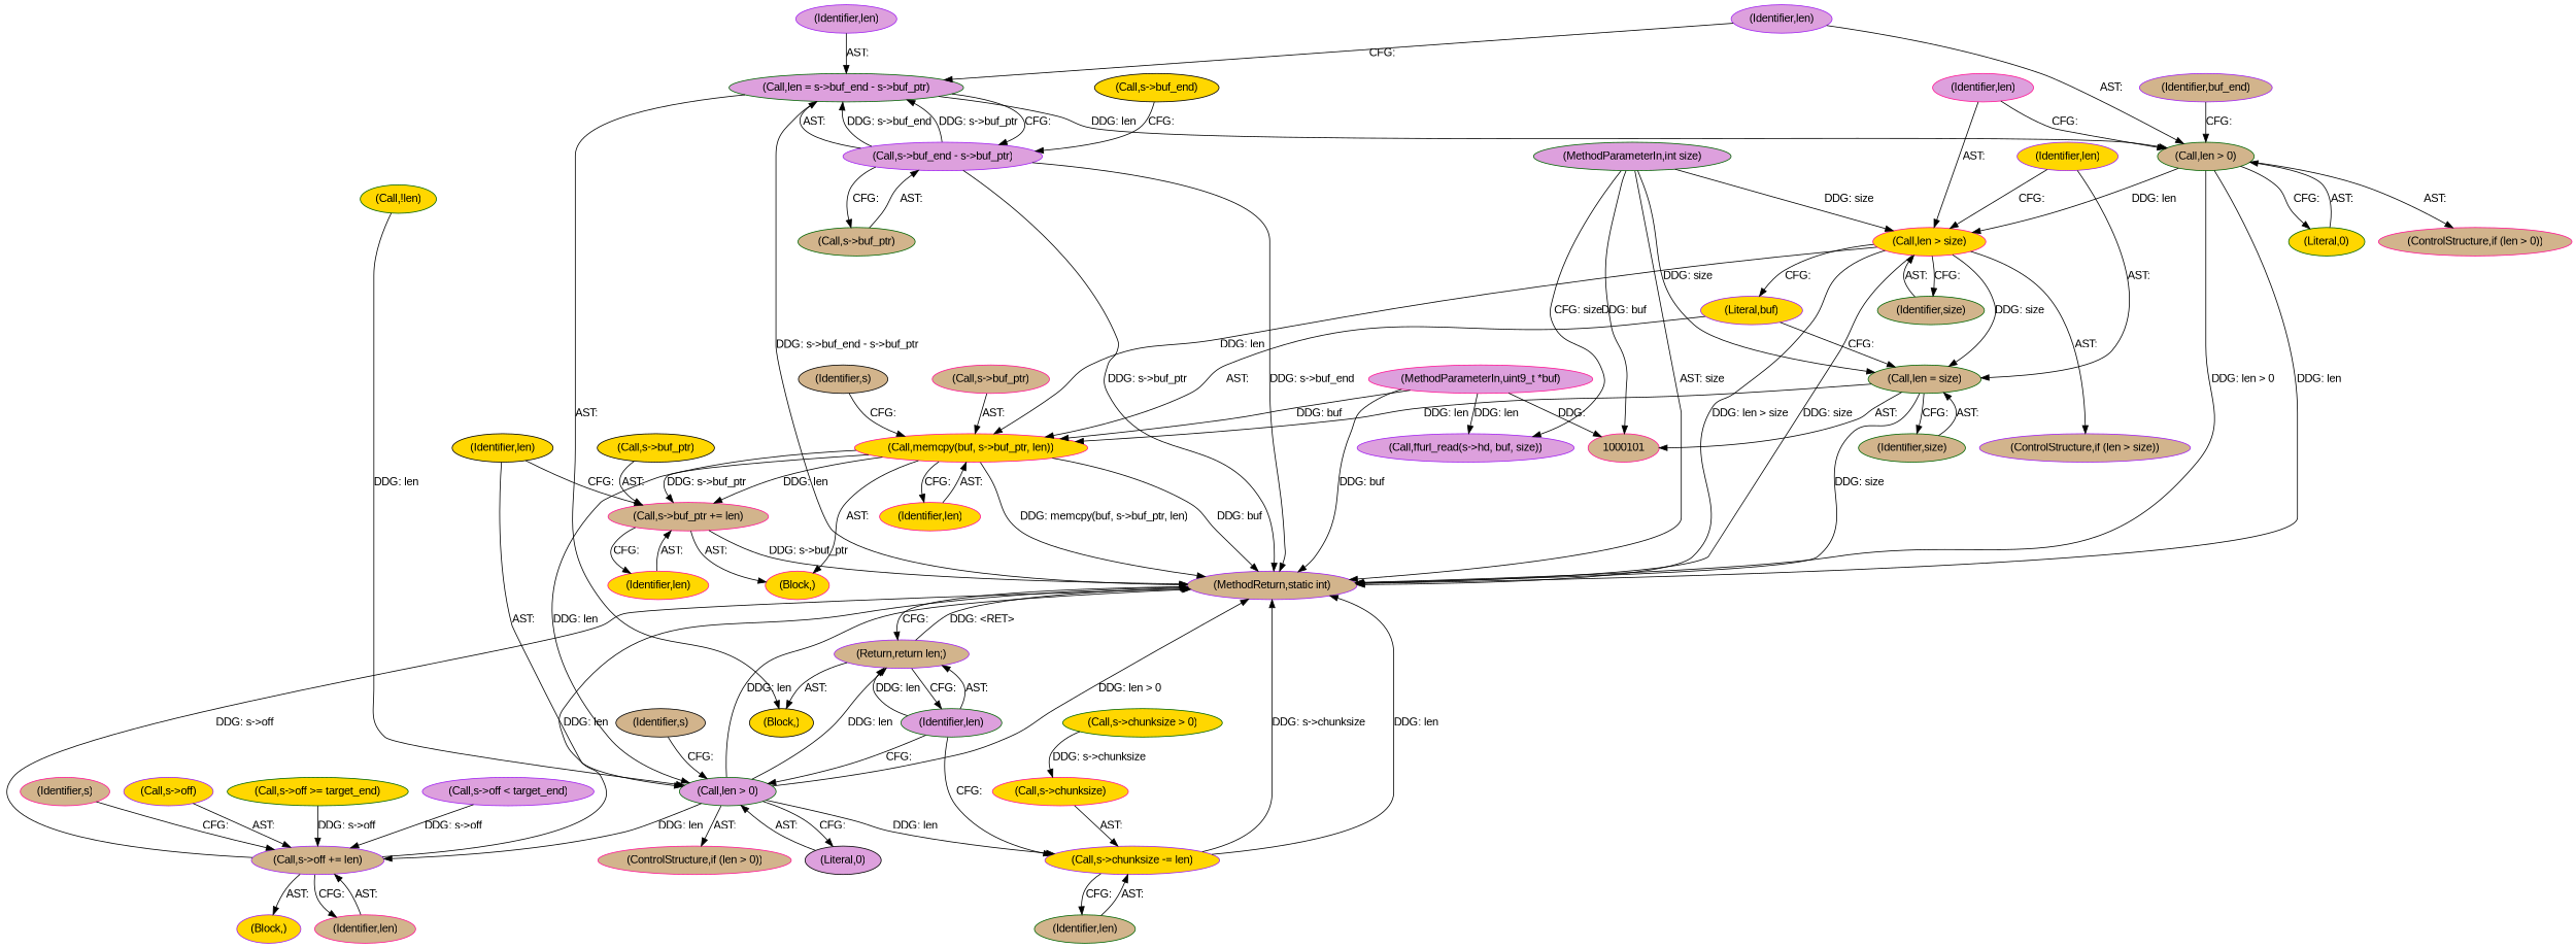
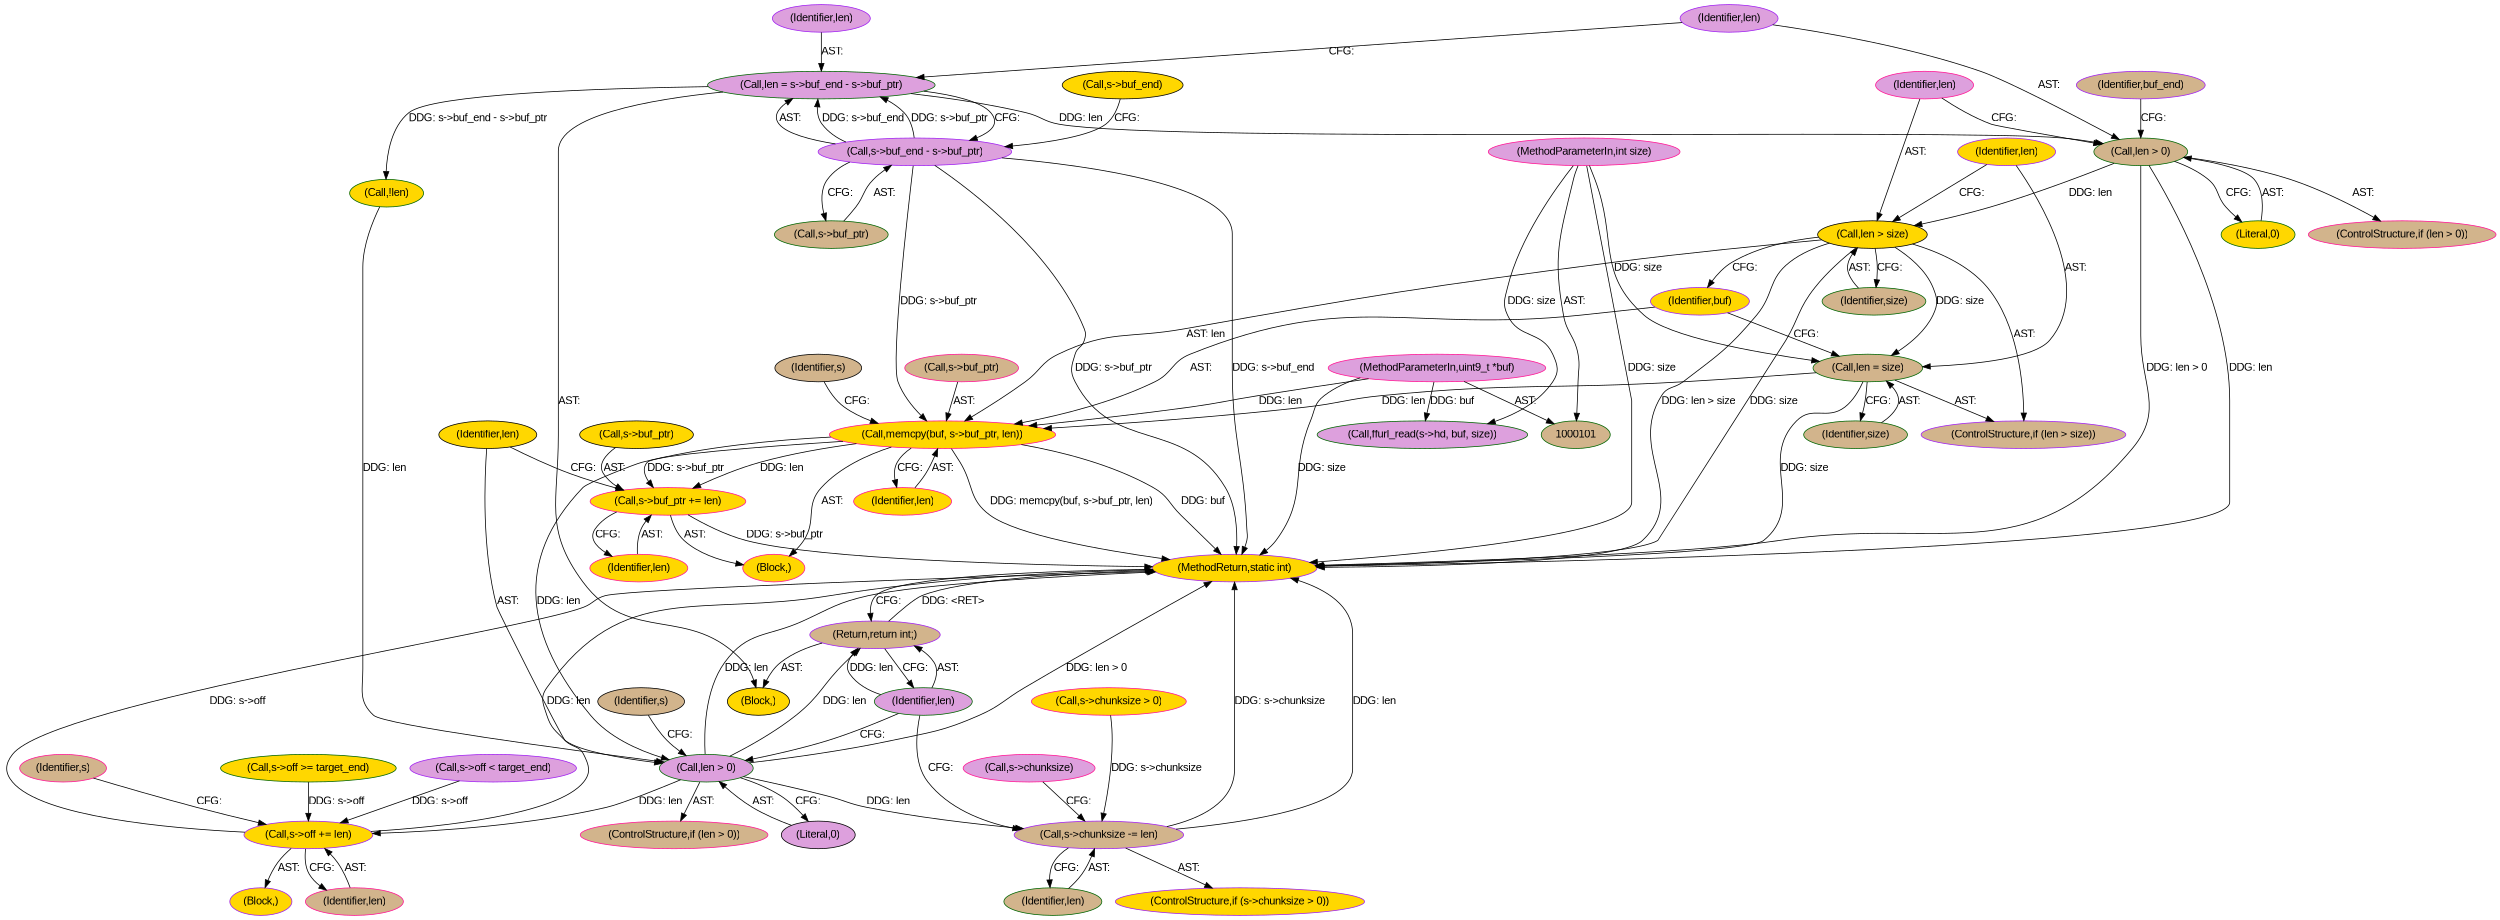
  digraph {
    fontname="Liberation Sans"
    node [color=darkgreen fillcolor=gold fontname="Liberation Sans" style=filled]
    edge [fontname="Liberation Sans"]
    n1 [color=deeppink label="(Call,memcpy(buf, s->buf_ptr, len))"]
-   n2 [color=deeppink fillcolor=tan label="(Call,s->buf_ptr += len)"]
+   n2 [color=deeppink label="(Call,s->buf_ptr += len)"]
    n3 [fillcolor=plum label="(Call,len > 0)"]
-   n4 [color=purple fillcolor=tan label="(MethodReturn,static int)"]
+   n4 [color=purple label="(MethodReturn,static int)"]
    n5 [color=deeppink label="(Identifier,len)"]
    n6 [color=deeppink label="(Block,)"]
    n7 [color=deeppink label="(Identifier,len)"]
-   n8 [color=purple fillcolor=tan label="(Call,s->off += len)"]
-   n9 [color=purple label="(Call,s->chunksize -= len)"]
-   n10 [color=purple fillcolor=tan label="(Return,return len;)"]
+   n8 [color=purple label="(Call,s->off += len)"]
+   n9 [color=purple fillcolor=tan label="(Call,s->chunksize -= len)"]
+   n10 [color=purple fillcolor=tan label="(Return,return int;)"]
    n11 [color=deeppink fillcolor=tan label="(ControlStructure,if (len > 0))"]
    n12 [color=black fillcolor=plum label="(Literal,0)"]
    n13 [color=deeppink fillcolor=plum label="(MethodParameterIn,uint9_t *buf)"]
-   n14 [color=purple fillcolor=plum label="(Call,ffurl_read(s->hd, buf, size))"]
-   1000101 [color=deeppink fillcolor=tan]
+   n14 [fillcolor=plum label="(Call,ffurl_read(s->hd, buf, size))"]
+   1000101 [fillcolor=tan]
    n16 [color=purple fillcolor=plum label="(Call,s->buf_end - s->buf_ptr)"]
    n17 [fillcolor=plum label="(Call,len = s->buf_end - s->buf_ptr)"]
    n18 [fillcolor=tan label="(Call,s->buf_ptr)"]
    n19 [fillcolor=tan label="(Call,len > 0)"]
    n20 [color=black label="(Block,)"]
    n21 [fillcolor=tan label="(Call,len = size)"]
    n22 [color=purple fillcolor=tan label="(ControlStructure,if (len > size))"]
    n23 [fillcolor=tan label="(Identifier,size)"]
-   n24 [color=deeppink label="(Call,len > size)"]
+   n24 [color=black label="(Call,len > size)"]
    n25 [fillcolor=tan label="(Identifier,size)"]
-   n26 [color=purple label="(Literal,buf)"]
+   n26 [color=purple label="(Identifier,buf)"]
    n27 [label="(Literal,0)"]
    n28 [color=deeppink fillcolor=tan label="(ControlStructure,if (len > 0))"]
-   n29 [fillcolor=plum label="(MethodParameterIn,int size)"]
+   n29 [color=deeppink fillcolor=plum label="(MethodParameterIn,int size)"]
    n30 [color=purple label="(Block,)"]
    n31 [color=deeppink fillcolor=tan label="(Identifier,len)"]
    n32 [fillcolor=tan label="(Identifier,len)"]
+   n33 [color=purple label="(ControlStructure,if (s->chunksize > 0))"]
    n34 [fillcolor=plum label="(Identifier,len)"]
    n35 [color=black label="(Call,s->buf_end)"]
    n36 [color=black fillcolor=tan label="(Identifier,s)"]
    n37 [label="(Call,!len)"]
    n38 [color=black fillcolor=tan label="(Identifier,s)"]
    n39 [color=black label="(Identifier,len)"]
    n40 [color=purple fillcolor=plum label="(Identifier,len)"]
    n41 [color=deeppink fillcolor=tan label="(Identifier,s)"]
    n42 [color=deeppink fillcolor=tan label="(Call,s->buf_ptr)"]
-   n43 [color=purple label="(Call,s->off)"]
    n44 [color=purple fillcolor=plum label="(Identifier,len)"]
    n45 [color=black label="(Call,s->buf_ptr)"]
-   n46 [color=deeppink label="(Call,s->chunksize)"]
-   n47 [label="(Call,s->chunksize > 0)"]
+   n46 [color=deeppink fillcolor=plum label="(Call,s->chunksize)"]
+   n47 [color=deeppink label="(Call,s->chunksize > 0)"]
    n48 [color=deeppink fillcolor=plum label="(Identifier,len)"]
    n49 [color=purple fillcolor=tan label="(Identifier,buf_end)"]
    n50 [label="(Call,s->off >= target_end)"]
    n51 [color=purple fillcolor=plum label="(Call,s->off < target_end)"]
    n52 [color=purple label="(Identifier,len)"]
    n1 -> n2 [label="DDG: len"]
    n1 -> n2 [label="DDG: s->buf_ptr"]
    n1 -> n3 [label="DDG: len"]
    n1 -> n4 [label="DDG: memcpy(buf, s->buf_ptr, len)"]
    n1 -> n4 [label="DDG: buf"]
    n1 -> n5 [label="CFG: "]
    n1 -> n6 [label="AST: "]
    n2 -> n4 [label="DDG: s->buf_ptr"]
    n2 -> n6 [label="AST: "]
    n2 -> n7 [label="CFG: "]
    n3 -> n4 [label="DDG: len"]
    n3 -> n4 [label="DDG: len > 0"]
    n3 -> n8 [label="DDG: len"]
    n3 -> n9 [label="DDG: len"]
    n3 -> n10 [label="DDG: len"]
    n3 -> n11 [label="AST: "]
    n3 -> n12 [label="CFG: "]
    n4 -> n10 [label="CFG: "]
    n5 -> n1 [label="AST: "]
    n7 -> n2 [label="AST: "]
    n8 -> n4 [label="DDG: s->off"]
    n8 -> n4 [label="DDG: len"]
    n8 -> n30 [label="AST: "]
    n8 -> n31 [label="CFG: "]
    n9 -> n4 [label="DDG: s->chunksize"]
    n9 -> n4 [label="DDG: len"]
    n9 -> n32 [label="CFG: "]
+   n9 -> n33 [label="AST: "]
    n10 -> n4 [label="DDG: <RET>"]
    n10 -> n20 [label="AST: "]
    n10 -> n34 [label="CFG: "]
    n12 -> n3 [label="AST: "]
-   n13 -> n1 [label="DDG: buf"]
-   n13 -> n4 [label="DDG: buf"]
-   n13 -> n14 [label="DDG: len"]
-   n13 -> 1000101 [label="DDG: "]
+   n13 -> n1 [label="DDG: len"]
+   n13 -> n4 [label="DDG: size"]
+   n13 -> n14 [label="DDG: buf"]
+   n13 -> 1000101 [label="AST: "]
+   n16 -> n1 [label="DDG: s->buf_ptr"]
    n16 -> n4 [label="DDG: s->buf_ptr"]
    n16 -> n4 [label="DDG: s->buf_end"]
    n16 -> n17 [label="AST: "]
    n16 -> n17 [label="DDG: s->buf_end"]
    n16 -> n17 [label="DDG: s->buf_ptr"]
    n16 -> n18 [label="CFG: "]
-   n17 -> n4 [label="DDG: s->buf_end - s->buf_ptr"]
+   n17 -> n37 [label="DDG: s->buf_end - s->buf_ptr"]
    n17 -> n16 [label="CFG: "]
    n17 -> n19 [label="DDG: len"]
    n17 -> n20 [label="AST: "]
    n18 -> n16 [label="AST: "]
    n19 -> n4 [label="DDG: len > 0"]
    n19 -> n4 [label="DDG: len"]
    n19 -> n24 [label="DDG: len"]
    n19 -> n27 [label="CFG: "]
    n19 -> n28 [label="AST: "]
    n21 -> n1 [label="DDG: len"]
    n21 -> n4 [label="DDG: size"]
-   n21 -> 1000101 [label="AST: "]
+   n21 -> n22 [label="AST: "]
    n21 -> n23 [label="CFG: "]
    n23 -> n21 [label="AST: "]
-   n24 -> n1 [label="DDG: len"]
+   n24 -> n1 [label="AST: len"]
    n24 -> n4 [label="DDG: len > size"]
    n24 -> n4 [label="DDG: size"]
    n24 -> n21 [label="DDG: size"]
    n24 -> n22 [label="AST: "]
    n24 -> n25 [label="CFG: "]
    n24 -> n26 [label="CFG: "]
    n25 -> n24 [label="AST: "]
    n26 -> n1 [label="AST: "]
    n26 -> n21 [label="CFG: "]
    n27 -> n19 [label="AST: "]
-   n29 -> n4 [label="AST: size"]
-   n29 -> n14 [label="CFG: size"]
-   n29 -> 1000101 [label="DDG: buf"]
+   n29 -> n4 [label="DDG: size"]
+   n29 -> n14 [label="DDG: size"]
+   n29 -> 1000101 [label="AST: "]
    n29 -> n21 [label="DDG: size"]
-   n29 -> n24 [label="DDG: size"]
    n31 -> n8 [label="AST: "]
    n32 -> n9 [label="AST: "]
    n34 -> n3 [label="CFG: "]
    n34 -> n9 [label="CFG: "]
    n34 -> n10 [label="AST: "]
    n34 -> n10 [label="DDG: len"]
    n35 -> n16 [label="CFG: "]
    n36 -> n3 [label="CFG: "]
    n37 -> n3 [label="DDG: len"]
    n38 -> n1 [label="CFG: "]
    n39 -> n2 [label="CFG: "]
    n39 -> n3 [label="AST: "]
    n40 -> n17 [label="AST: "]
    n41 -> n8 [label="CFG: "]
    n42 -> n1 [label="AST: "]
-   n43 -> n8 [label="AST: "]
    n44 -> n17 [label="CFG: "]
    n44 -> n19 [label="AST: "]
    n45 -> n2 [label="AST: "]
-   n46 -> n9 [label="AST: "]
-   n47 -> n46 [label="DDG: s->chunksize"]
+   n46 -> n9 [label="CFG: "]
+   n47 -> n9 [label="DDG: s->chunksize"]
    n48 -> n19 [label="CFG: "]
    n48 -> n24 [label="AST: "]
    n49 -> n19 [label="CFG: "]
    n50 -> n8 [label="DDG: s->off"]
    n51 -> n8 [label="DDG: s->off"]
    n52 -> n21 [label="AST: "]
    n52 -> n24 [label="CFG: "]
  }
